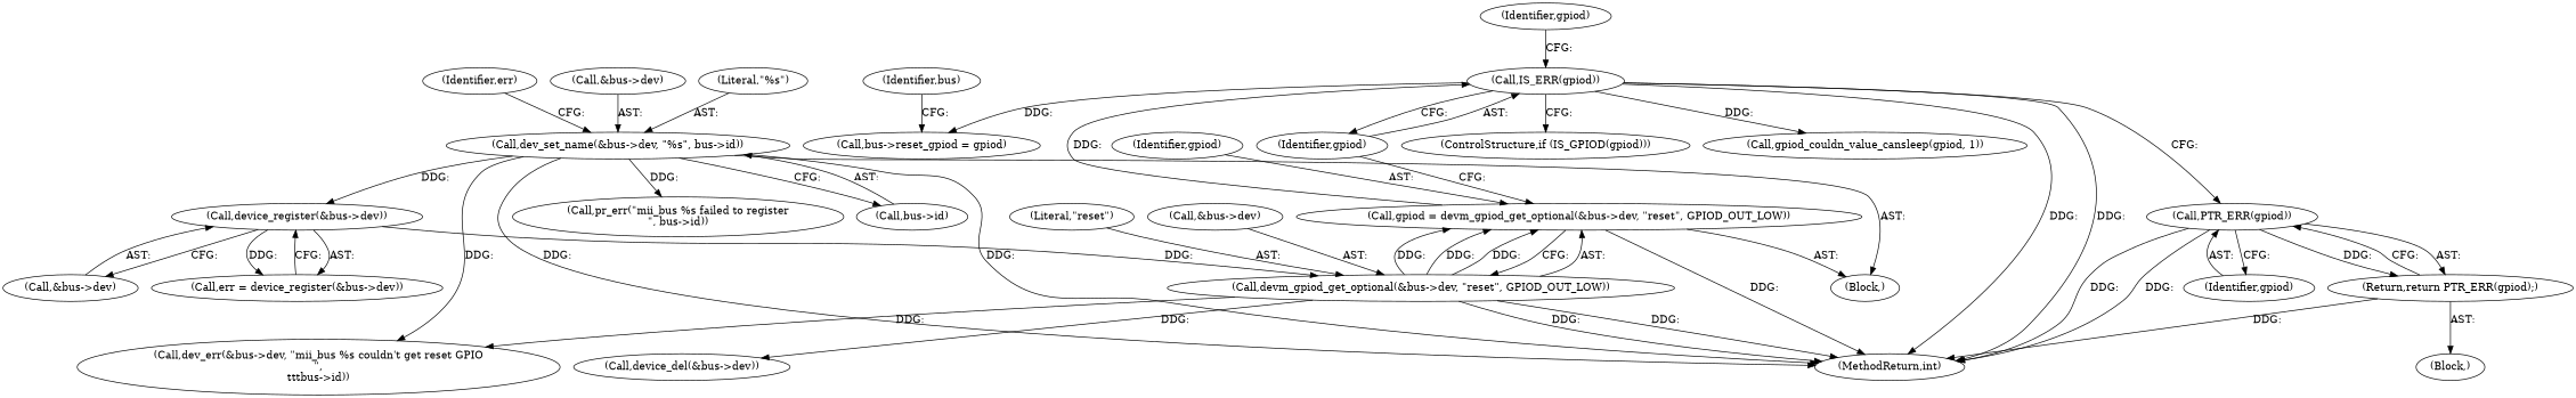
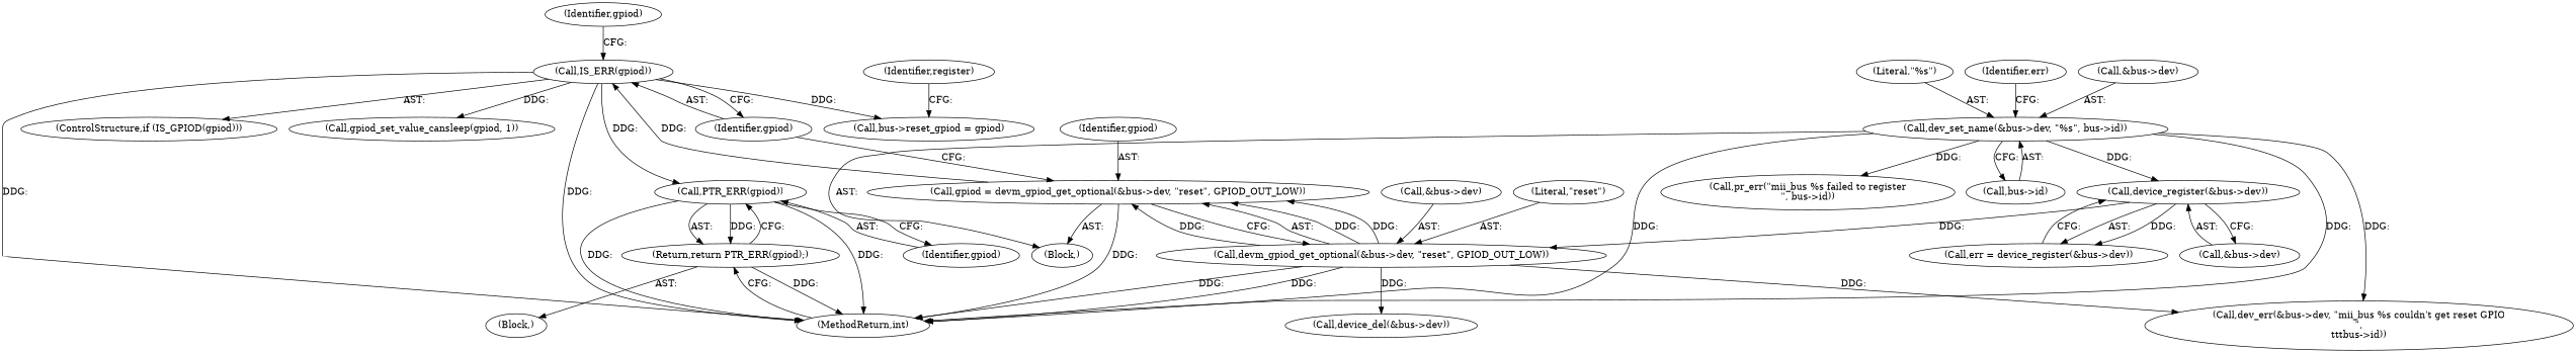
  digraph {
    n1 [label="(Call,PTR_ERR(gpiod))"]
    n2 [label="(Return,return PTR_ERR(gpiod);)"]
    n3 [label="(Identifier,gpiod)"]
    n4 [label="(MethodReturn,int)"]
    n5 [label="(Block,)"]
    n6 [label="(Call,IS_ERR(gpiod))"]
    n7 [label="(Identifier,gpiod)"]
    n8 [label="(ControlStructure,if (IS_GPIOD(gpiod)))"]
-   n9 [label="(Call,gpiod_couldn_value_cansleep(gpiod, 1))"]
+   n9 [label="(Call,gpiod_set_value_cansleep(gpiod, 1))"]
    n10 [label="(Call,bus->reset_gpiod = gpiod)"]
    n11 [label="(Call,gpiod = devm_gpiod_get_optional(&bus->dev, \"reset\", GPIOD_OUT_LOW))"]
    n12 [label="(Call,devm_gpiod_get_optional(&bus->dev, \"reset\", GPIOD_OUT_LOW))"]
    n13 [label="(Block,)"]
    n14 [label="(Call,device_del(&bus->dev))"]
    n15 [label="(Call,dev_err(&bus->dev, \"mii_bus %s couldn't get reset GPIO\n\",\n\t\t\tbus->id))"]
    n16 [label="(Call,device_register(&bus->dev))"]
    n17 [label="(Call,&bus->dev)"]
    n18 [label="(Call,err = device_register(&bus->dev))"]
    n19 [label="(Call,dev_set_name(&bus->dev, \"%s\", bus->id))"]
    n20 [label="(Call,pr_err(\"mii_bus %s failed to register\n\", bus->id))"]
    n21 [label="(Call,bus->id)"]
    n22 [label="(Literal,\"%s\")"]
    n23 [label="(Identifier,err)"]
    n24 [label="(Call,&bus->dev)"]
    n25 [label="(Call,&bus->dev)"]
    n26 [label="(Identifier,gpiod)"]
-   n27 [label="(Identifier,bus)"]
+   n27 [label="(Identifier,register)"]
    n28 [label="(Identifier,gpiod)"]
    n29 [label="(Literal,\"reset\")"]
    n1 -> n2 [label="AST: "]
    n1 -> n2 [label="DDG: "]
    n1 -> n3 [label="CFG: "]
    n1 -> n4 [label="DDG: "]
    n1 -> n4 [label="DDG: "]
    n2 -> n1 [label="CFG: "]
    n2 -> n4 [label="DDG: "]
    n2 -> n5 [label="AST: "]
    n3 -> n1 [label="AST: "]
-   n6 -> n1 [label="CFG: "]
+   n4 -> n2 [label="CFG: "]
+   n6 -> n1 [label="DDG: "]
    n6 -> n4 [label="DDG: "]
    n6 -> n4 [label="DDG: "]
    n6 -> n7 [label="CFG: "]
-   n6 -> n8 [label="CFG: "]
+   n6 -> n8 [label="AST: "]
    n6 -> n9 [label="DDG: "]
    n6 -> n10 [label="DDG: "]
    n7 -> n6 [label="AST: "]
    n7 -> n11 [label="CFG: "]
    n11 -> n4 [label="DDG: "]
    n11 -> n6 [label="DDG: "]
    n11 -> n12 [label="CFG: "]
    n11 -> n13 [label="AST: "]
    n12 -> n4 [label="DDG: "]
    n12 -> n4 [label="DDG: "]
    n12 -> n11 [label="AST: "]
    n12 -> n11 [label="DDG: "]
    n12 -> n11 [label="DDG: "]
    n12 -> n11 [label="DDG: "]
    n12 -> n14 [label="DDG: "]
    n12 -> n15 [label="DDG: "]
    n16 -> n12 [label="DDG: "]
    n16 -> n17 [label="CFG: "]
    n16 -> n18 [label="AST: "]
    n16 -> n18 [label="DDG: "]
    n17 -> n16 [label="AST: "]
    n18 -> n16 [label="CFG: "]
    n19 -> n4 [label="DDG: "]
    n19 -> n4 [label="DDG: "]
    n19 -> n13 [label="AST: "]
    n19 -> n15 [label="DDG: "]
    n19 -> n16 [label="DDG: "]
    n19 -> n20 [label="DDG: "]
    n19 -> n21 [label="CFG: "]
    n21 -> n19 [label="AST: "]
    n22 -> n19 [label="AST: "]
    n23 -> n19 [label="CFG: "]
    n24 -> n12 [label="AST: "]
    n25 -> n19 [label="AST: "]
    n26 -> n11 [label="AST: "]
    n27 -> n10 [label="CFG: "]
    n28 -> n6 [label="CFG: "]
    n29 -> n12 [label="AST: "]
  }
